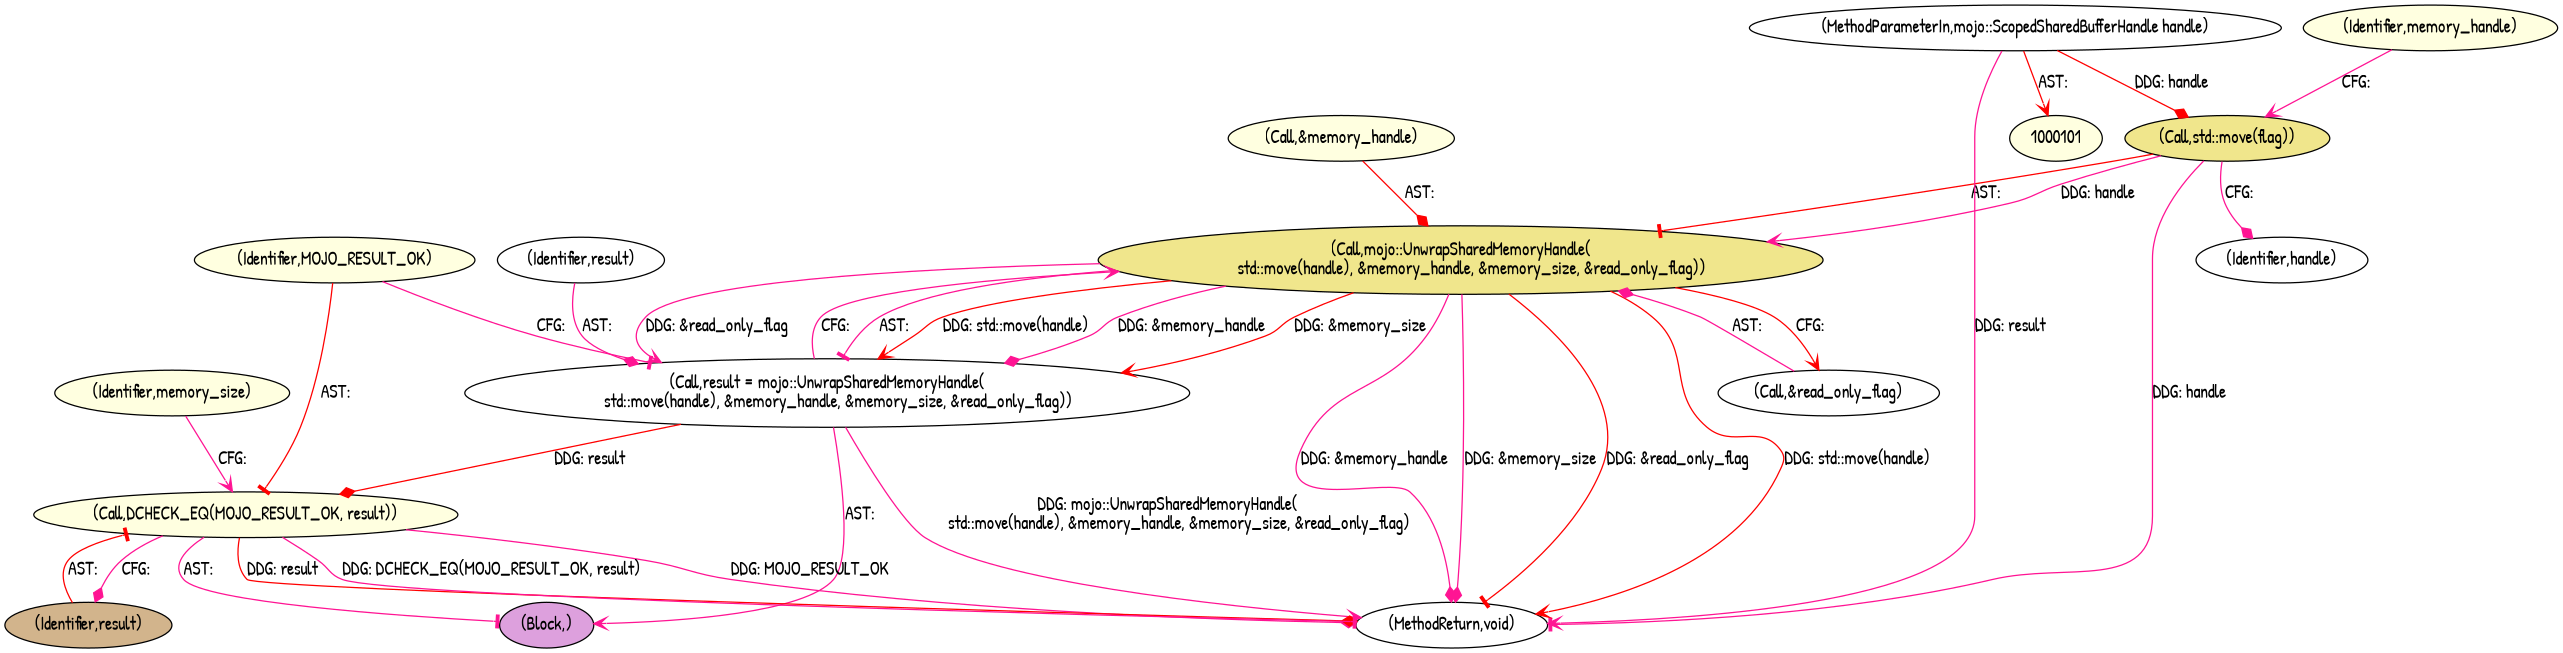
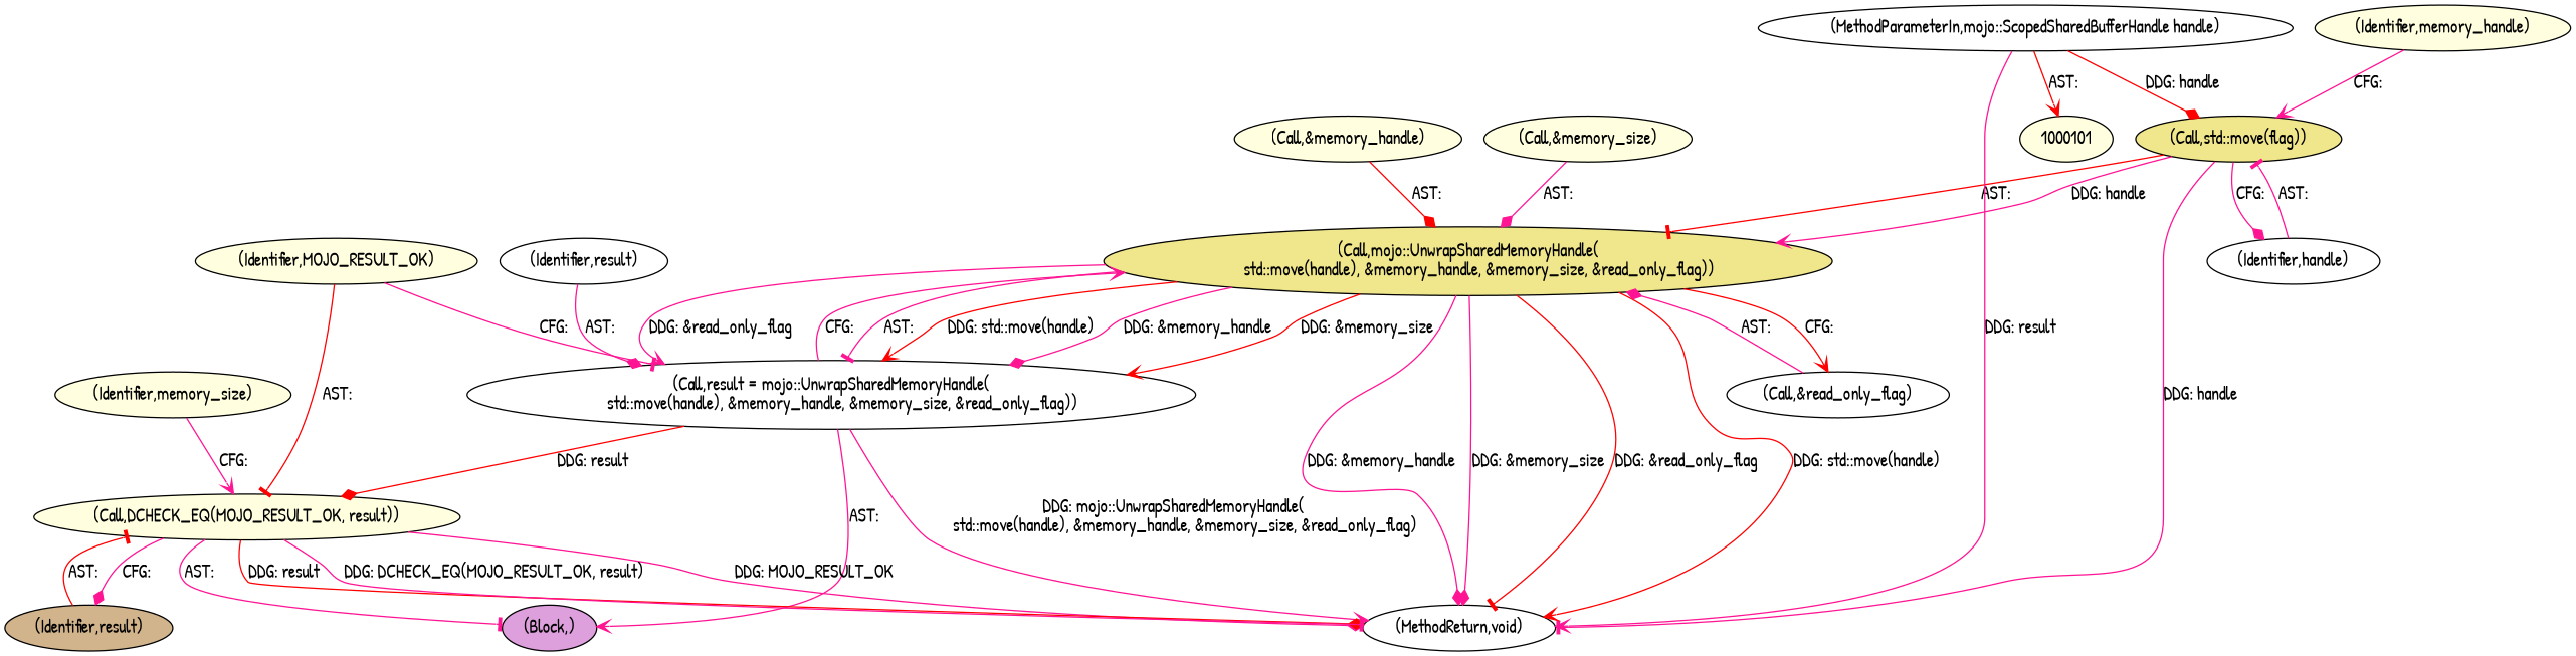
  digraph {
    fontname="Patrick Hand"
    node [fillcolor=lightyellow fontname="Patrick Hand" style=filled]
    edge [arrowhead=vee color=deeppink fontname="Patrick Hand"]
    n1 [fillcolor=khaki label="(Call,std::move(flag))"]
    n2 [fillcolor=khaki label="(Call,mojo::UnwrapSharedMemoryHandle(\n      std::move(handle), &memory_handle, &memory_size, &read_only_flag))"]
    n3 [fillcolor=white label="(Identifier,handle)"]
    n4 [fillcolor=white label="(MethodReturn,void)"]
    n5 [fillcolor=white label="(Call,result = mojo::UnwrapSharedMemoryHandle(\n      std::move(handle), &memory_handle, &memory_size, &read_only_flag))"]
    n6 [fillcolor=white label="(Call,&read_only_flag)"]
    n7 [fillcolor=white label="(MethodParameterIn,mojo::ScopedSharedBufferHandle handle)"]
    1000101
    n9 [label="(Call,DCHECK_EQ(MOJO_RESULT_OK, result))"]
    n10 [fillcolor=plum label="(Block,)"]
    n11 [fillcolor=tan label="(Identifier,result)"]
+   n12 [label="(Call,&memory_size)"]
    n13 [label="(Identifier,MOJO_RESULT_OK)"]
    n14 [label="(Identifier,memory_size)"]
    n15 [label="(Call,&memory_handle)"]
    n16 [fillcolor=white label="(Identifier,result)"]
    n17 [label="(Identifier,memory_handle)"]
    n1 -> n2 [arrowhead=tee color=red label="AST: "]
    n1 -> n2 [label="DDG: handle"]
    n1 -> n3 [arrowhead=diamond label="CFG: "]
    n1 -> n4 [arrowhead=tee label="DDG: handle"]
    n2 -> n4 [color=red label="DDG: std::move(handle)"]
    n2 -> n4 [arrowhead=diamond label="DDG: &memory_handle"]
    n2 -> n4 [arrowhead=diamond label="DDG: &memory_size"]
    n2 -> n4 [arrowhead=tee color=red label="DDG: &read_only_flag"]
    n2 -> n5 [arrowhead=tee label="AST: "]
    n2 -> n5 [color=red label="DDG: std::move(handle)"]
    n2 -> n5 [arrowhead=diamond label="DDG: &memory_handle"]
    n2 -> n5 [color=red label="DDG: &memory_size"]
    n2 -> n5 [label="DDG: &read_only_flag"]
    n2 -> n6 [color=red label="CFG: "]
+   n3 -> n1 [arrowhead=tee label="AST: "]
    n5 -> n2 [label="CFG: "]
    n5 -> n4 [label="DDG: mojo::UnwrapSharedMemoryHandle(\n      std::move(handle), &memory_handle, &memory_size, &read_only_flag)"]
    n5 -> n9 [arrowhead=diamond color=red label="DDG: result"]
    n5 -> n10 [label="AST: "]
    n6 -> n2 [arrowhead=diamond label="AST: "]
    n7 -> n1 [arrowhead=diamond color=red label="DDG: handle"]
    n7 -> n4 [label="DDG: result"]
    n7 -> 1000101 [color=red label="AST: "]
    n9 -> n4 [arrowhead=diamond label="DDG: MOJO_RESULT_OK"]
    n9 -> n4 [arrowhead=diamond color=red label="DDG: result"]
    n9 -> n4 [arrowhead=tee label="DDG: DCHECK_EQ(MOJO_RESULT_OK, result)"]
    n9 -> n10 [arrowhead=tee label="AST: "]
    n9 -> n11 [arrowhead=diamond label="CFG: "]
    n11 -> n9 [arrowhead=tee color=red label="AST: "]
+   n12 -> n2 [arrowhead=diamond label="AST: "]
    n13 -> n5 [arrowhead=tee label="CFG: "]
    n13 -> n9 [arrowhead=tee color=red label="AST: "]
    n14 -> n9 [label="CFG: "]
    n15 -> n2 [arrowhead=diamond color=red label="AST: "]
    n16 -> n5 [arrowhead=diamond label="AST: "]
    n17 -> n1 [label="CFG: "]
  }
